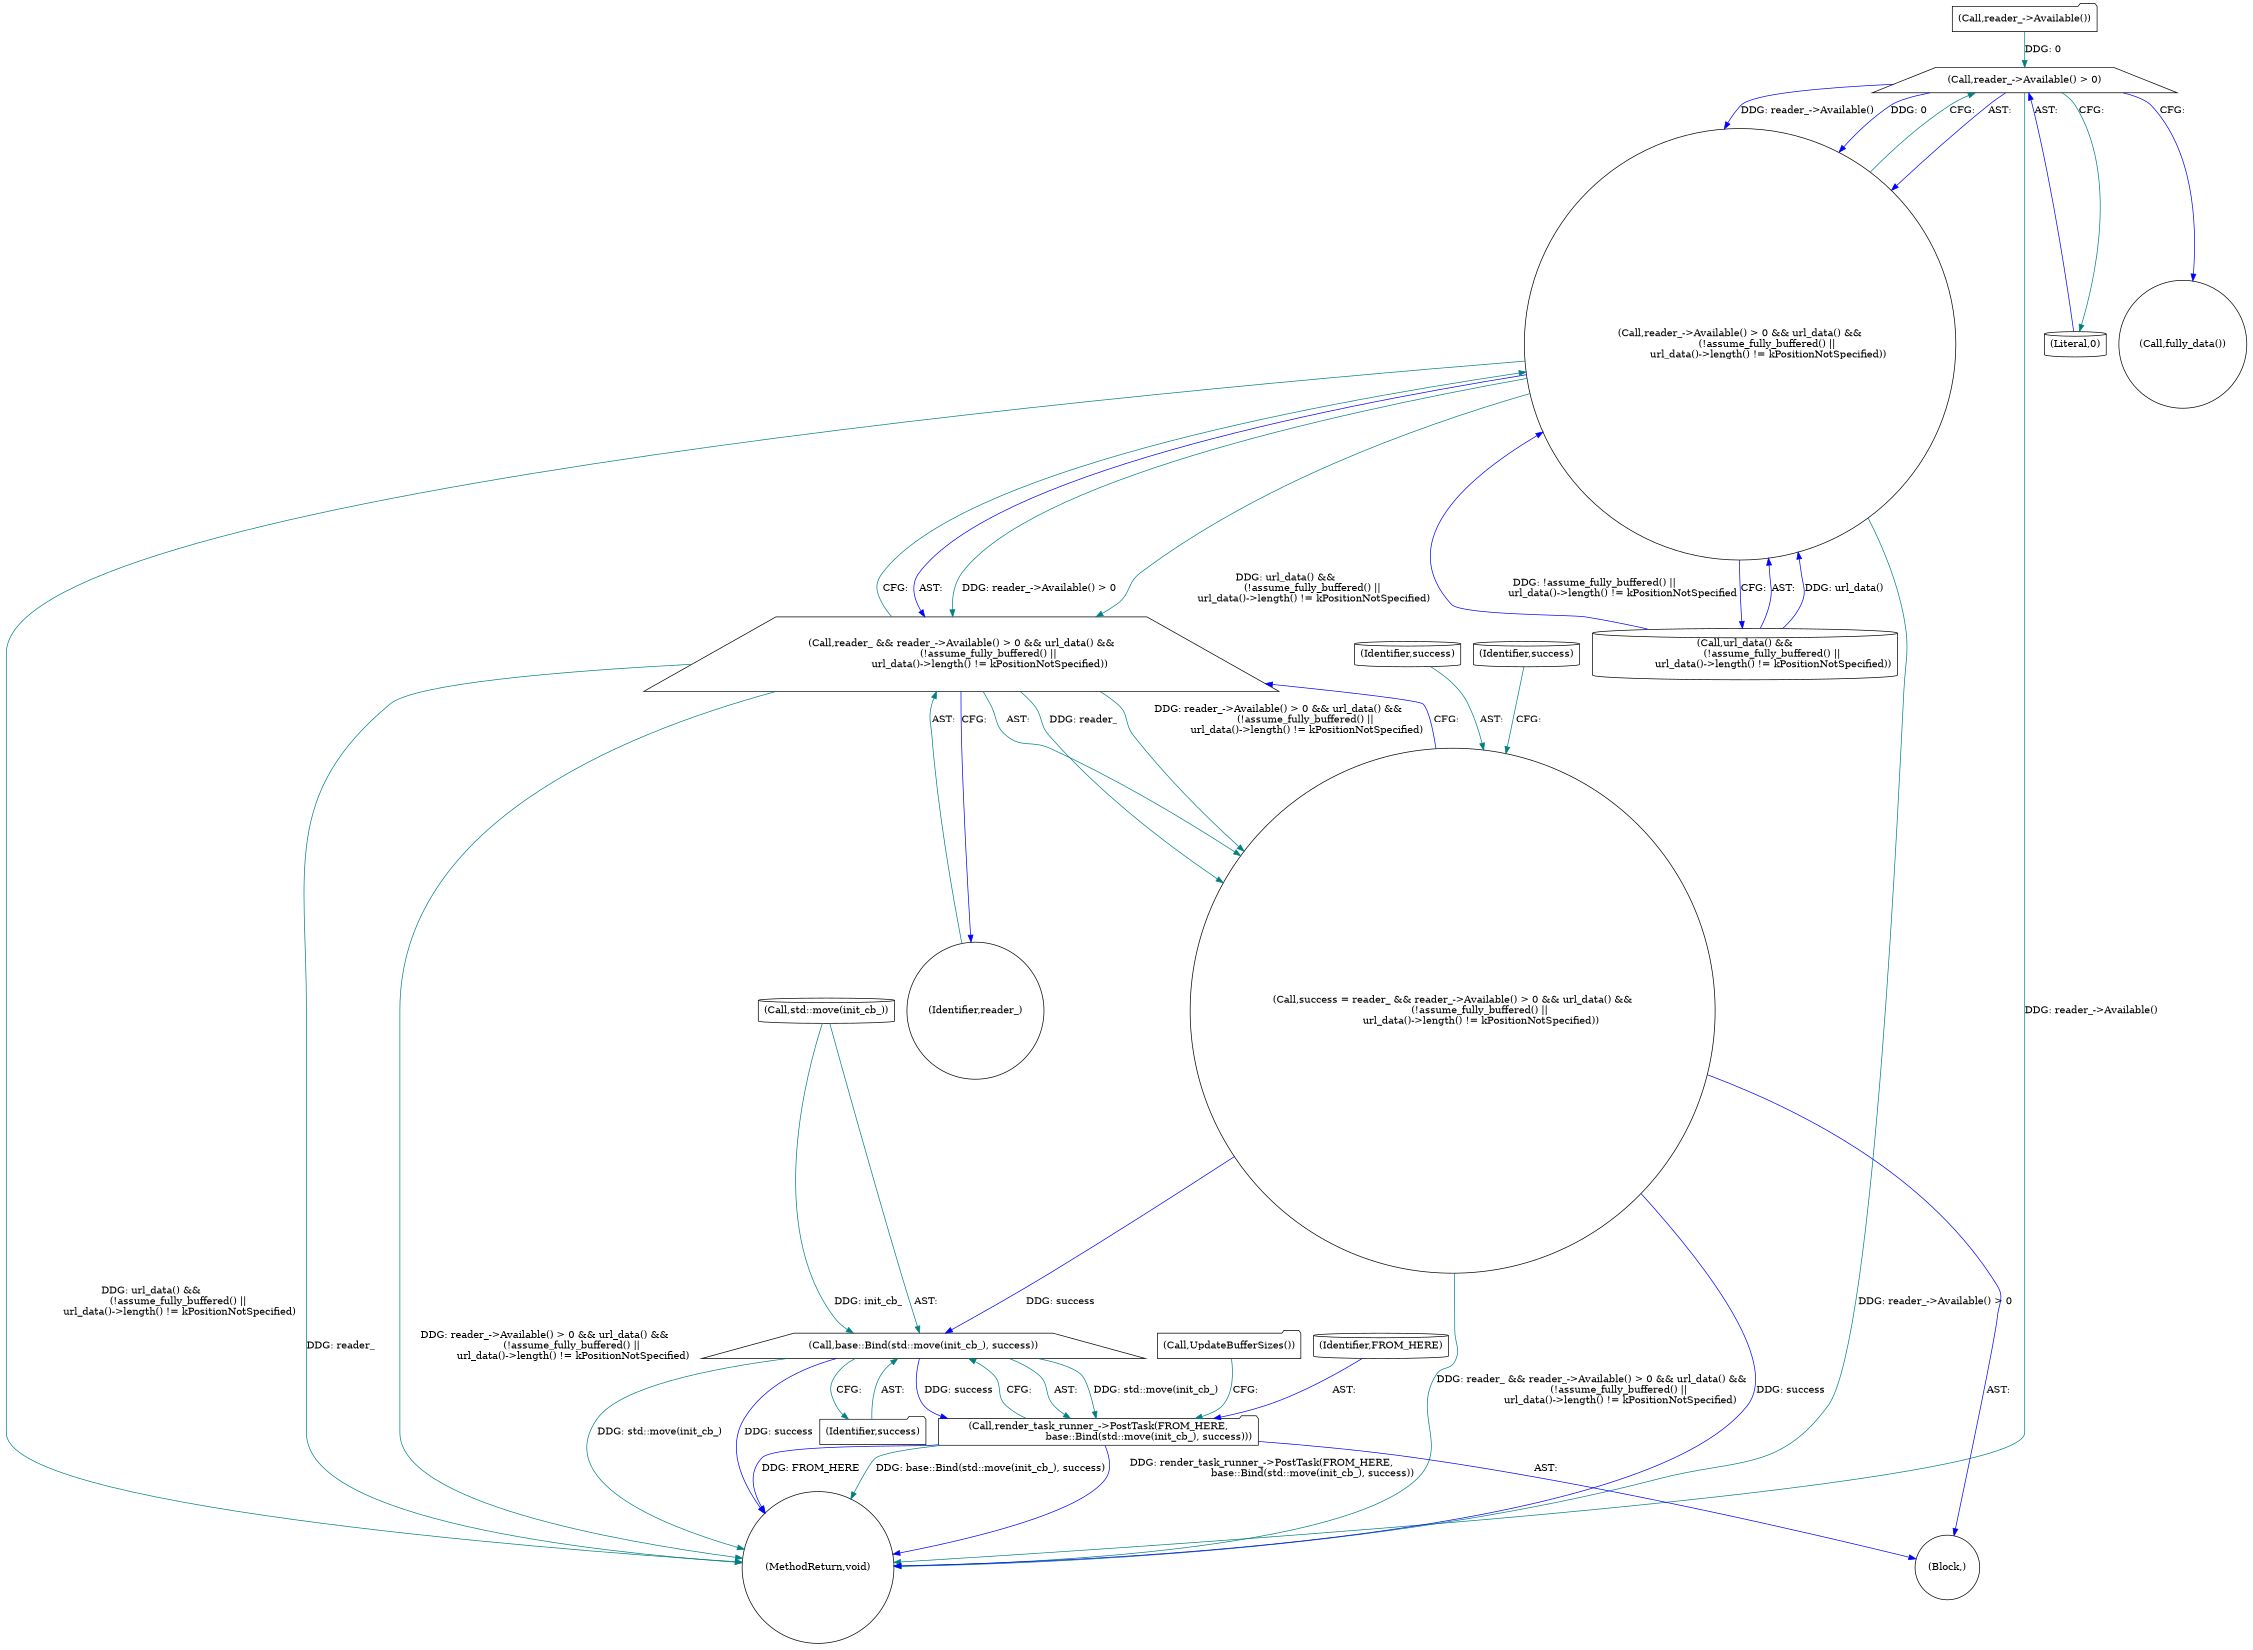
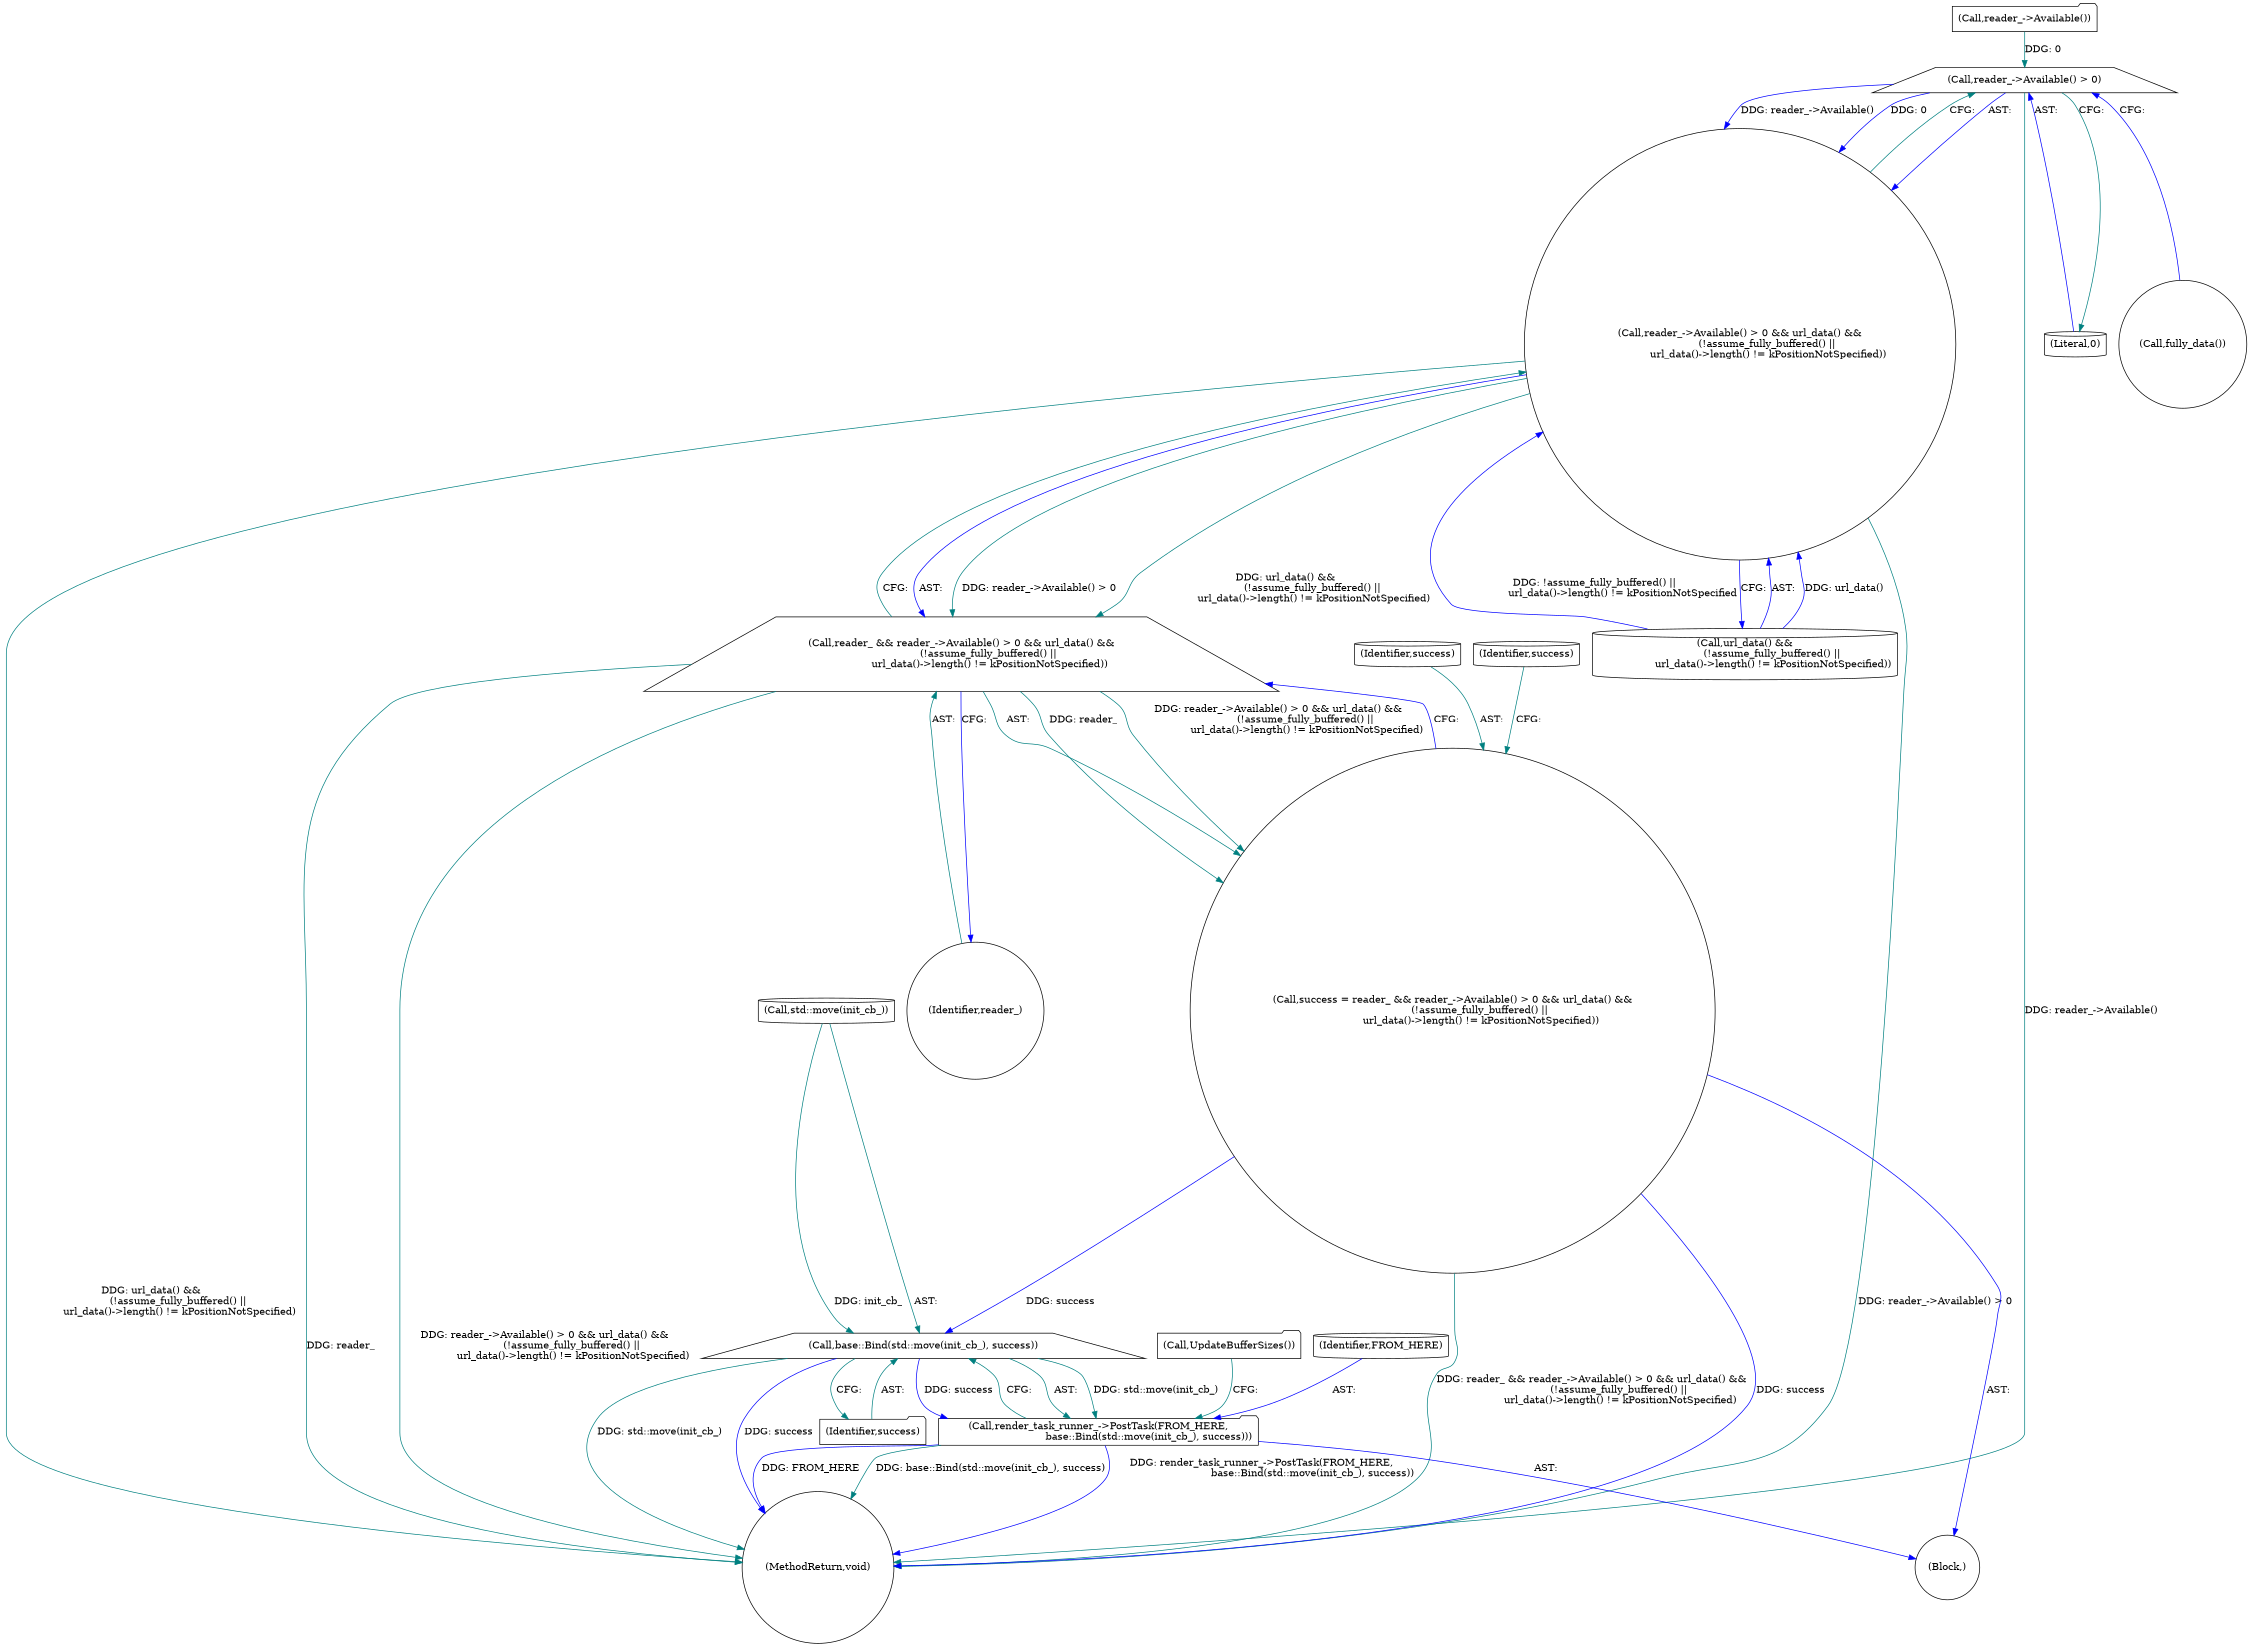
  digraph {
    node [shape=circle]
    edge [color=teal]
    n1 [label="(Call,reader_->Available() > 0)" shape=trapezium]
    n2 [label="(Call,reader_->Available() > 0 && url_data() &&\n                 (!assume_fully_buffered() ||\n                  url_data()->length() != kPositionNotSpecified))"]
    n3 [label="(MethodReturn,void)"]
    n4 [label="(Literal,0)" shape=cylinder]
    n5 [label="(Call,reader_ && reader_->Available() > 0 && url_data() &&\n                 (!assume_fully_buffered() ||\n                  url_data()->length() != kPositionNotSpecified))" shape=trapezium]
    n6 [label="(Call,url_data() &&\n                 (!assume_fully_buffered() ||\n                  url_data()->length() != kPositionNotSpecified))" shape=cylinder]
    n7 [label="(Call,success = reader_ && reader_->Available() > 0 && url_data() &&\n                 (!assume_fully_buffered() ||\n                  url_data()->length() != kPositionNotSpecified))"]
    n8 [label="(Identifier,reader_)"]
    n9 [label="(Call,base::Bind(std::move(init_cb_), success))" shape=trapezium]
    n10 [label="(Block,)"]
    n11 [label="(Call,render_task_runner_->PostTask(FROM_HERE,\n                                base::Bind(std::move(init_cb_), success)))" shape=folder]
    n12 [label="(Identifier,success)" shape=folder]
    n13 [label="(Call,UpdateBufferSizes())" shape=folder]
    n14 [label="(Call,reader_->Available())" shape=folder]
    n15 [label="(Identifier,FROM_HERE)" shape=cylinder]
    n16 [label="(Identifier,success)" shape=cylinder]
    n17 [label="(Identifier,success)" shape=cylinder]
    n18 [label="(Call,fully_data())"]
    n19 [label="(Call,std::move(init_cb_))" shape=cylinder]
    n1 -> n2 [color=blue label="AST: "]
    n1 -> n2 [color=blue label="DDG: reader_->Available()"]
    n1 -> n2 [color=blue label="DDG: 0"]
    n1 -> n3 [label="DDG: reader_->Available()"]
    n1 -> n4 [label="CFG: "]
    n2 -> n1 [label="CFG: "]
    n2 -> n3 [label="DDG: reader_->Available() > 0"]
    n2 -> n3 [label="DDG: url_data() &&\n                 (!assume_fully_buffered() ||\n                  url_data()->length() != kPositionNotSpecified)"]
    n2 -> n5 [color=blue label="AST: "]
    n2 -> n5 [label="DDG: reader_->Available() > 0"]
    n2 -> n5 [label="DDG: url_data() &&\n                 (!assume_fully_buffered() ||\n                  url_data()->length() != kPositionNotSpecified)"]
    n2 -> n6 [color=blue label="CFG: "]
    n4 -> n1 [color=blue label="AST: "]
    n5 -> n2 [label="CFG: "]
    n5 -> n3 [label="DDG: reader_"]
    n5 -> n3 [label="DDG: reader_->Available() > 0 && url_data() &&\n                 (!assume_fully_buffered() ||\n                  url_data()->length() != kPositionNotSpecified)"]
    n5 -> n7 [label="AST: "]
    n5 -> n7 [label="DDG: reader_"]
    n5 -> n7 [label="DDG: reader_->Available() > 0 && url_data() &&\n                 (!assume_fully_buffered() ||\n                  url_data()->length() != kPositionNotSpecified)"]
    n5 -> n8 [color=blue label="CFG: "]
    n6 -> n2 [color=blue label="AST: "]
    n6 -> n2 [color=blue label="DDG: url_data()"]
    n6 -> n2 [color=blue label="DDG: !assume_fully_buffered() ||\n                  url_data()->length() != kPositionNotSpecified"]
    n7 -> n3 [label="DDG: reader_ && reader_->Available() > 0 && url_data() &&\n                 (!assume_fully_buffered() ||\n                  url_data()->length() != kPositionNotSpecified)"]
    n7 -> n3 [color=blue label="DDG: success"]
    n7 -> n5 [color=blue label="CFG: "]
    n7 -> n9 [color=blue label="DDG: success"]
    n7 -> n10 [color=blue label="AST: "]
    n8 -> n5 [label="AST: "]
    n9 -> n3 [label="DDG: std::move(init_cb_)"]
    n9 -> n3 [color=blue label="DDG: success"]
    n9 -> n11 [label="AST: "]
    n9 -> n11 [label="DDG: std::move(init_cb_)"]
    n9 -> n11 [color=blue label="DDG: success"]
    n9 -> n12 [label="CFG: "]
    n11 -> n3 [color=blue label="DDG: FROM_HERE"]
    n11 -> n3 [label="DDG: base::Bind(std::move(init_cb_), success)"]
    n11 -> n3 [color=blue label="DDG: render_task_runner_->PostTask(FROM_HERE,\n                                base::Bind(std::move(init_cb_), success))"]
    n11 -> n9 [label="CFG: "]
    n11 -> n10 [color=blue label="AST: "]
    n12 -> n9 [label="AST: "]
    n13 -> n11 [label="CFG: "]
    n14 -> n1 [label="DDG: 0"]
    n15 -> n11 [color=blue label="AST: "]
    n16 -> n7 [label="CFG: "]
    n17 -> n7 [label="AST: "]
-   n1 -> n18 [color=blue label="CFG: "]
+   n18 -> n1 [color=blue label="CFG: "]
    n19 -> n9 [label="AST: "]
    n19 -> n9 [label="DDG: init_cb_"]
  }
